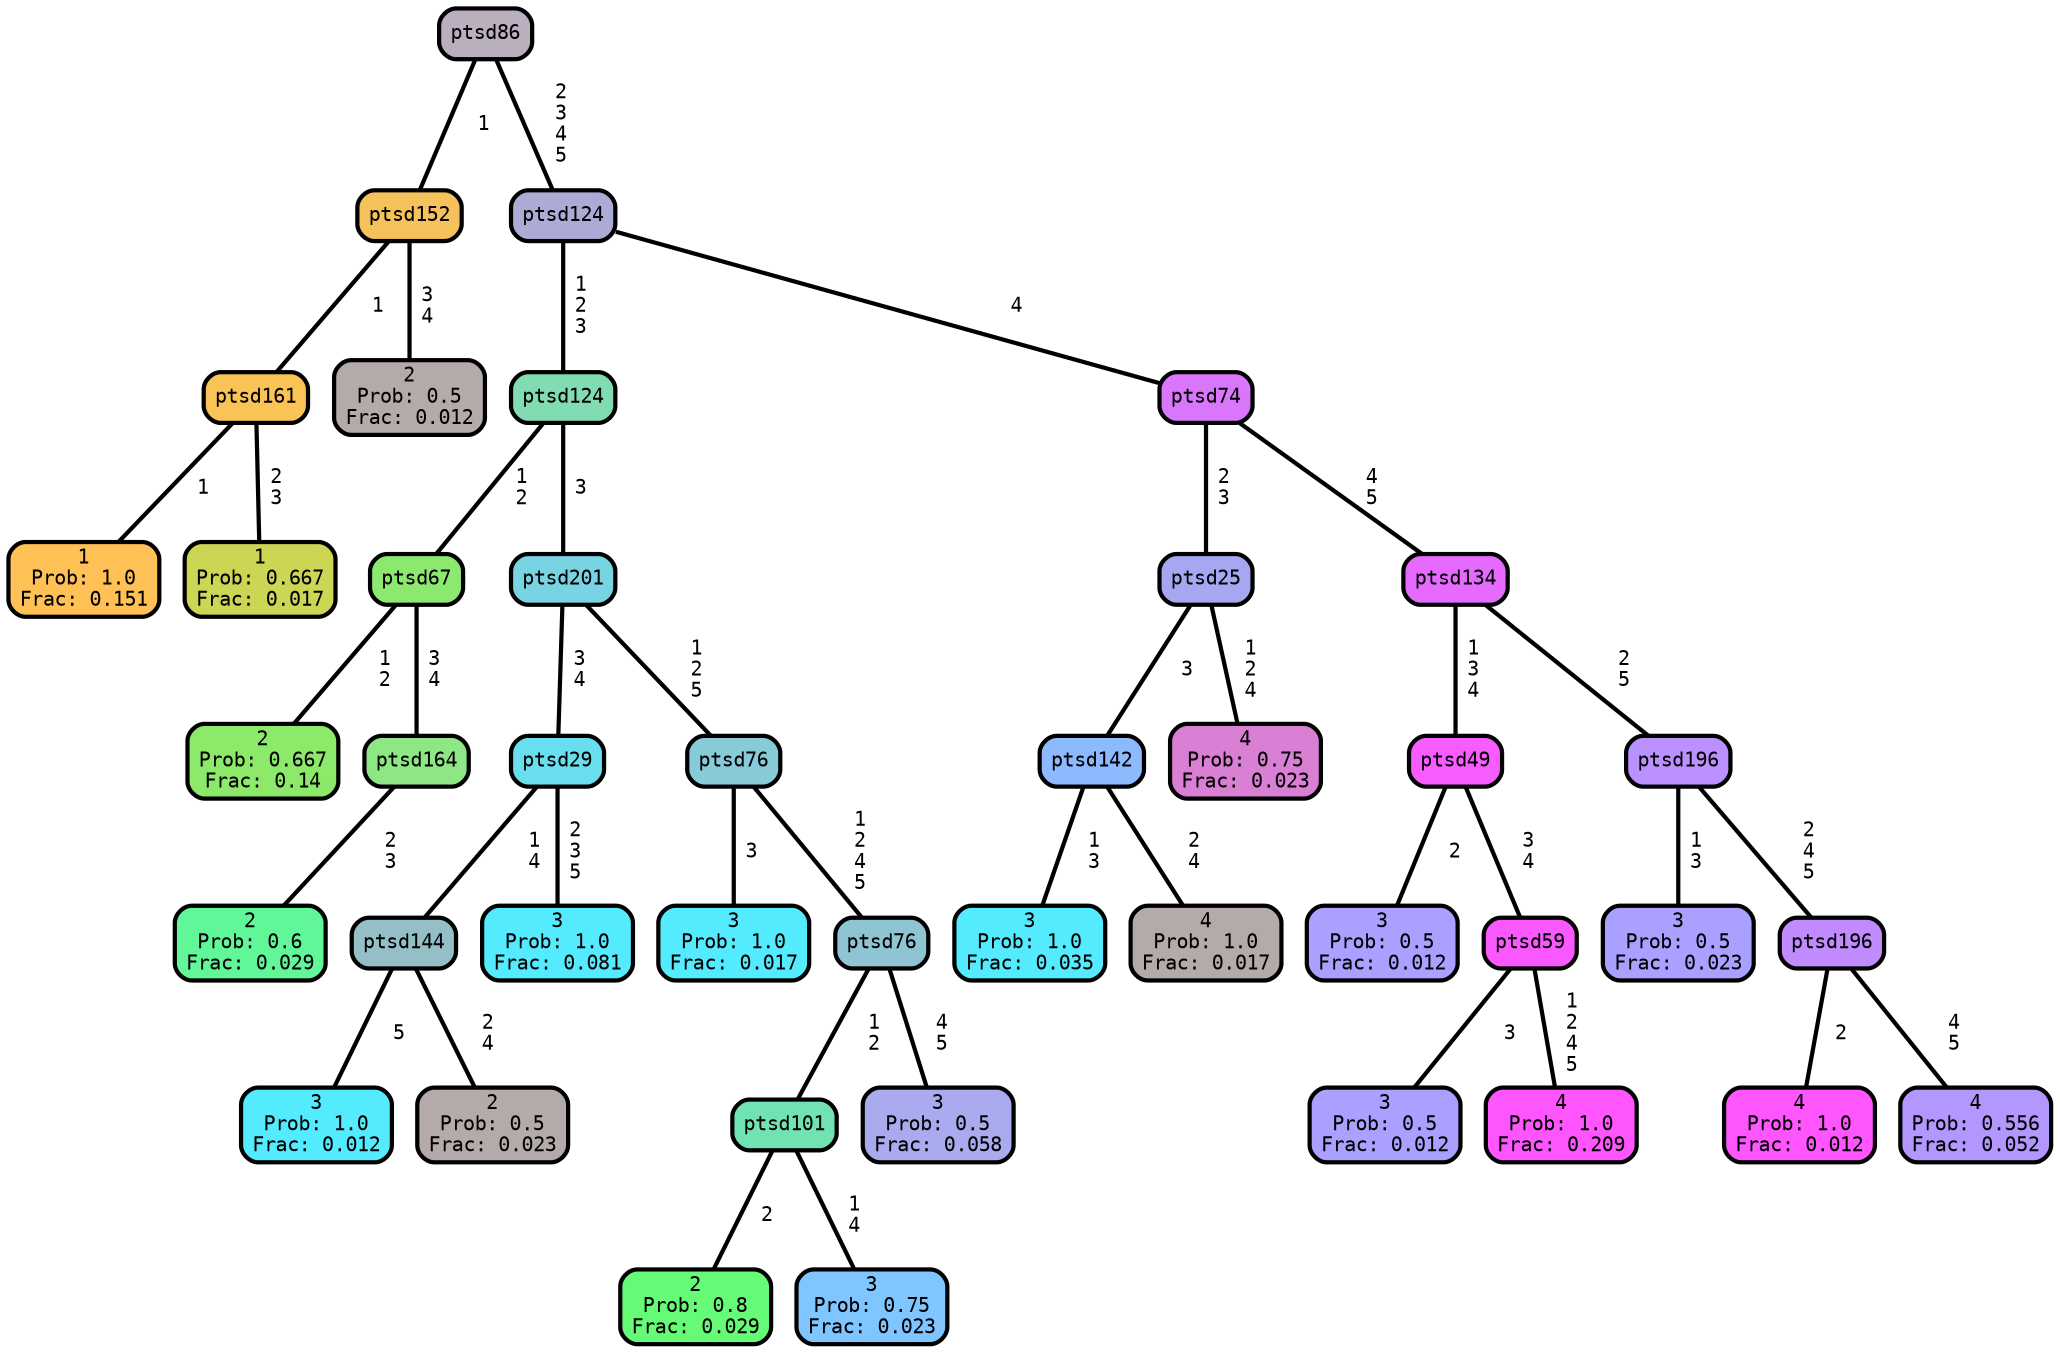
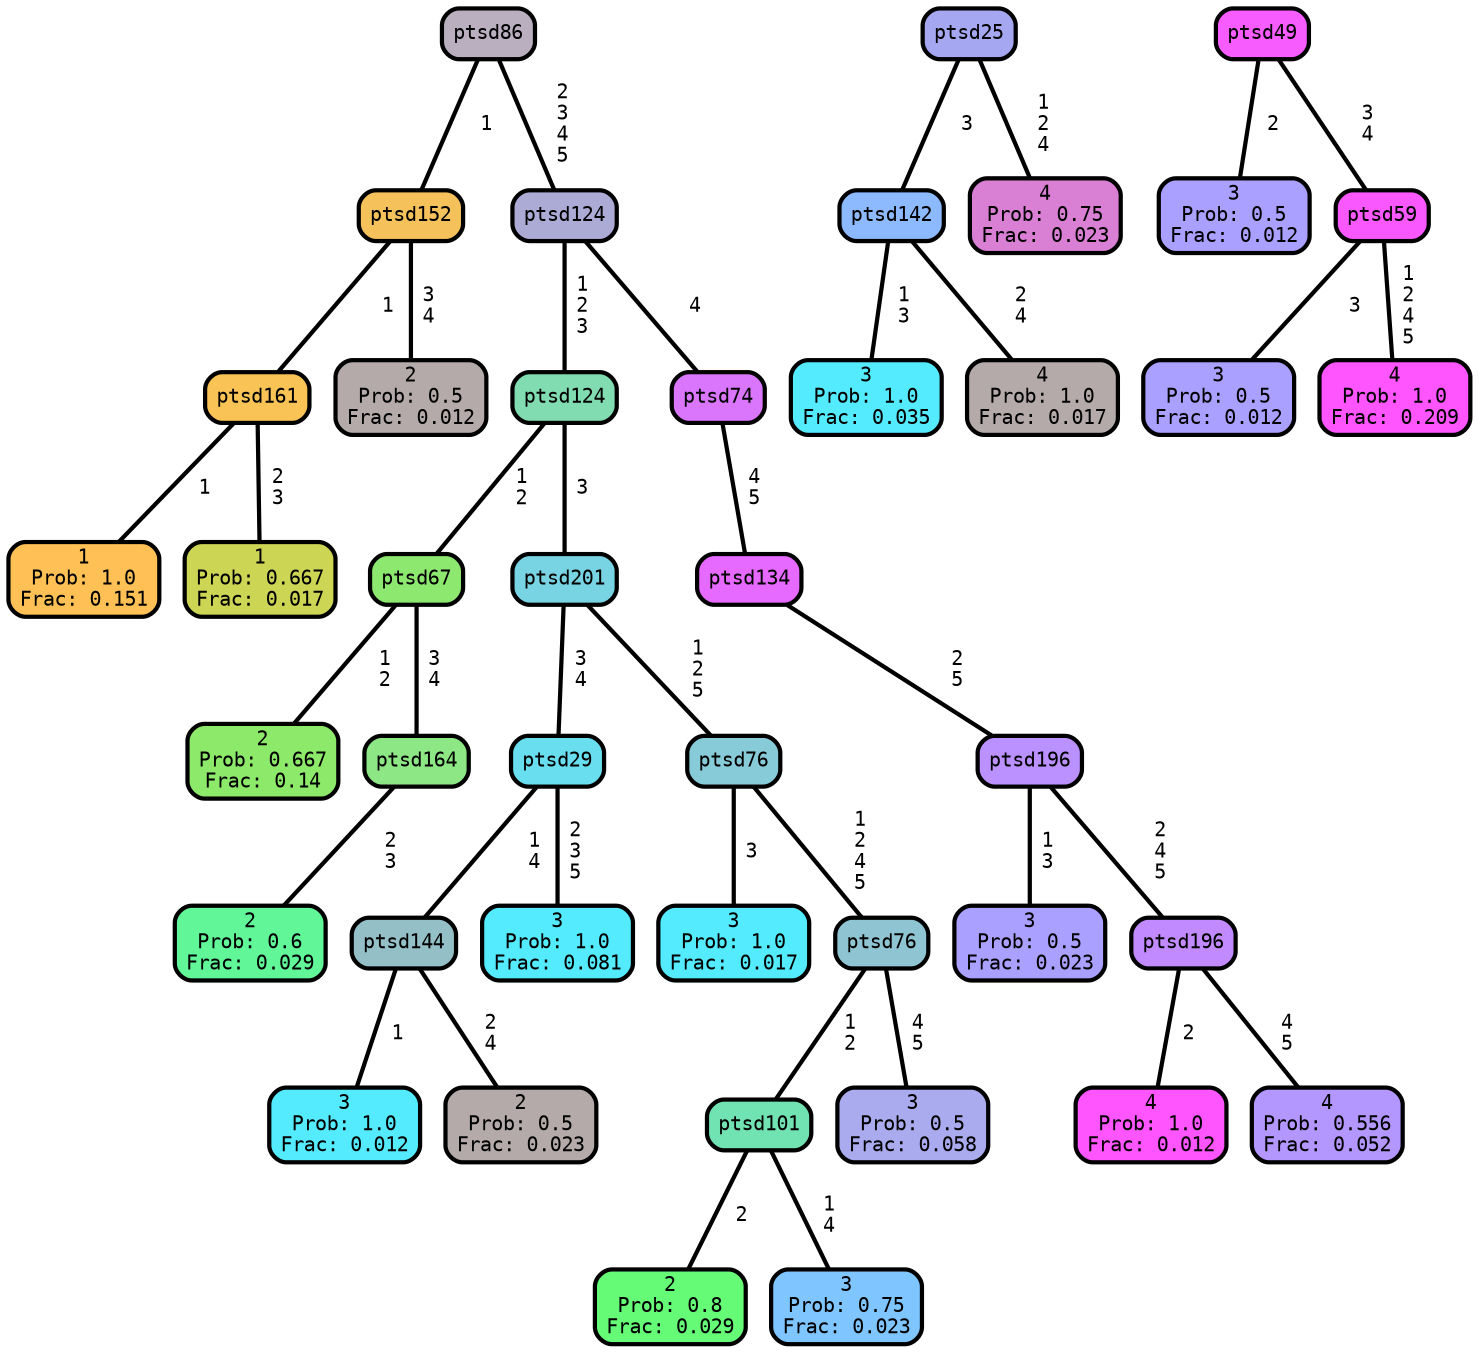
  graph {
    fontname="DejaVu Sans Mono"
    ranksep="0 equally"
    splines=straight
    node [color=black fillcolor="#55ebff" fontcolor=black fontname="DejaVu Sans Mono" penwidth=3 shape=box style="filled, rounded"]
    edge [color=black fontname="DejaVu Sans Mono" penwidth=3]
    n1 [fillcolor="#ffc155" label="1\nProb: 1.0\nFrac: 0.151"]
    n2 [fillcolor="#f9c355" label=ptsd161]
    n3 [fillcolor="#cdd555" label="1\nProb: 0.667\nFrac: 0.017"]
    n4 [fillcolor="#f5c15a" label=ptsd152]
    n5 [fillcolor="#b4aaaa" label="2\nProb: 0.5\nFrac: 0.012"]
    n6 [fillcolor="#b9afbf" label=ptsd86]
    n7 [fillcolor="#acabd6" label=ptsd124]
    n8 [fillcolor="#81dcb2" label=ptsd124]
    n9 [fillcolor="#d976fc" label=ptsd74]
    n10 [fillcolor="#8de96a" label="2\nProb: 0.667\nFrac: 0.14"]
    n11 [fillcolor="#8de870" label=ptsd67]
    n12 [fillcolor="#8ee785" label=ptsd164]
    n13 [fillcolor="#61f799" label="2\nProb: 0.6\nFrac: 0.029"]
    n14 [fillcolor="#78d3e2" label=ptsd201]
    n15 [fillcolor="#68deee" label=ptsd29]
    n16 [fillcolor="#87cad8" label=ptsd76]
    n17 [label="3\nProb: 1.0\nFrac: 0.012"]
    n18 [fillcolor="#94bfc6" label=ptsd144]
    n19 [fillcolor="#b4aaaa" label="2\nProb: 0.5\nFrac: 0.023"]
    n20 [label="3\nProb: 1.0\nFrac: 0.081"]
    n21 [label="3\nProb: 1.0\nFrac: 0.017"]
    n22 [fillcolor="#8fc5d2" label=ptsd76]
    n23 [fillcolor="#71e3b3" label=ptsd101]
    n24 [fillcolor="#aaaaee" label="3\nProb: 0.5\nFrac: 0.058"]
    n25 [fillcolor="#65fb77" label="2\nProb: 0.8\nFrac: 0.029"]
    n26 [fillcolor="#7fc5ff" label="3\nProb: 0.75\nFrac: 0.023"]
    n27 [fillcolor="#a5a7f1" label=ptsd25]
    n28 [fillcolor="#e66aff" label=ptsd134]
    n29 [label="3\nProb: 1.0\nFrac: 0.035"]
    n30 [fillcolor="#8db9ff" label=ptsd142]
    n31 [fillcolor="#b4aaaa" label="4\nProb: 1.0\nFrac: 0.017"]
    n32 [fillcolor="#d97fd4" label="4\nProb: 0.75\nFrac: 0.023"]
    n33 [fillcolor="#f65cff" label=ptsd49]
    n34 [fillcolor="#bb91ff" label=ptsd196]
    n35 [fillcolor="#aaa0ff" label="3\nProb: 0.5\nFrac: 0.012"]
    n36 [fillcolor="#fa58ff" label=ptsd59]
    n37 [fillcolor="#aaa0ff" label="3\nProb: 0.5\nFrac: 0.012"]
    n38 [fillcolor="#ff55ff" label="4\nProb: 1.0\nFrac: 0.209"]
    n39 [fillcolor="#aaa0ff" label="3\nProb: 0.5\nFrac: 0.023"]
    n40 [fillcolor="#c18bff" label=ptsd196]
    n41 [fillcolor="#ff55ff" label="4\nProb: 1.0\nFrac: 0.012"]
    n42 [fillcolor="#b397ff" label="4\nProb: 0.556\nFrac: 0.052"]
    subgraph sub_1 {
      rank=same
    }
    n2 -- n1 [label=" 1"]
    n2 -- n3 [label=" 2\n 3"]
    n4 -- n2 [label=" 1"]
    n4 -- n5 [label=" 3\n 4"]
    n6 -- n4 [label=" 1"]
    n6 -- n7 [label=" 2\n 3\n 4\n 5"]
    n7 -- n8 [label=" 1\n 2\n 3"]
    n7 -- n9 [label=" 4"]
    n8 -- n11 [label=" 1\n 2"]
    n8 -- n14 [label=" 3"]
-   n9 -- n27 [label=" 2\n 3"]
    n9 -- n28 [label=" 4\n 5"]
    n11 -- n10 [label=" 1\n 2"]
    n11 -- n12 [label=" 3\n 4"]
    n12 -- n13 [label=" 2\n 3"]
    n14 -- n15 [label=" 3\n 4"]
    n14 -- n16 [label=" 1\n 2\n 5"]
    n15 -- n18 [label=" 1\n 4"]
    n15 -- n20 [label=" 2\n 3\n 5"]
    n16 -- n21 [label=" 3"]
    n16 -- n22 [label=" 1\n 2\n 4\n 5"]
-   n18 -- n17 [label=" 5"]
+   n18 -- n17 [label=" 1"]
    n18 -- n19 [label=" 2\n 4"]
    n22 -- n23 [label=" 1\n 2"]
    n22 -- n24 [label=" 4\n 5"]
    n23 -- n25 [label=" 2"]
    n23 -- n26 [label=" 1\n 4"]
    n27 -- n30 [label=" 3"]
    n27 -- n32 [label=" 1\n 2\n 4"]
-   n28 -- n33 [label=" 1\n 3\n 4"]
    n28 -- n34 [label=" 2\n 5"]
    n30 -- n29 [label=" 1\n 3"]
    n30 -- n31 [label=" 2\n 4"]
    n33 -- n35 [label=" 2"]
    n33 -- n36 [label=" 3\n 4"]
    n34 -- n39 [label=" 1\n 3"]
    n34 -- n40 [label=" 2\n 4\n 5"]
    n36 -- n37 [label=" 3"]
    n36 -- n38 [label=" 1\n 2\n 4\n 5"]
    n40 -- n41 [label=" 2"]
    n40 -- n42 [label=" 4\n 5"]
  }
